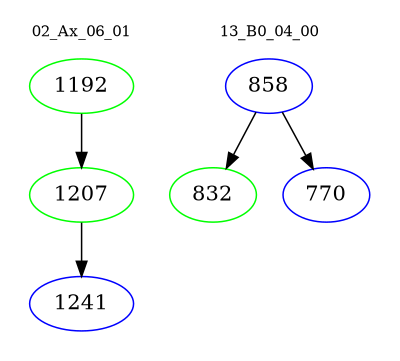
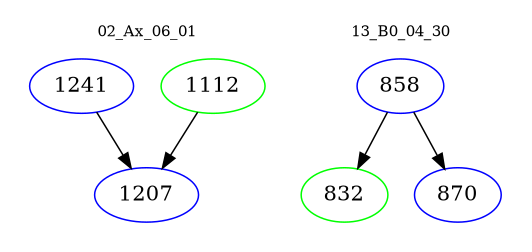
  digraph {
    node [color=blue]
    edge [color=black]
-   n1 [color=green label=1207]
-   n2 [color=green label=1192]
+   n1 [label=1207]
+   n2 [color=green label=1112]
    n3 [label=1241]
    n4 [label=858]
    n5 [color=green label=832]
-   n6 [label=770]
+   n6 [label=870]
    subgraph cluster_1 {
      color=white
      fontsize=10
      label="02_Ax_06_01"
      n1
      n2
      n3
    }
    subgraph cluster_2 {
      color=white
      fontsize=10
-     label="13_B0_04_00"
+     label="13_B0_04_30"
      n4
      n5
      n6
    }
-   n1 -> n3
+   n3 -> n1
    n2 -> n1
    n4 -> n5
    n4 -> n6
  }
